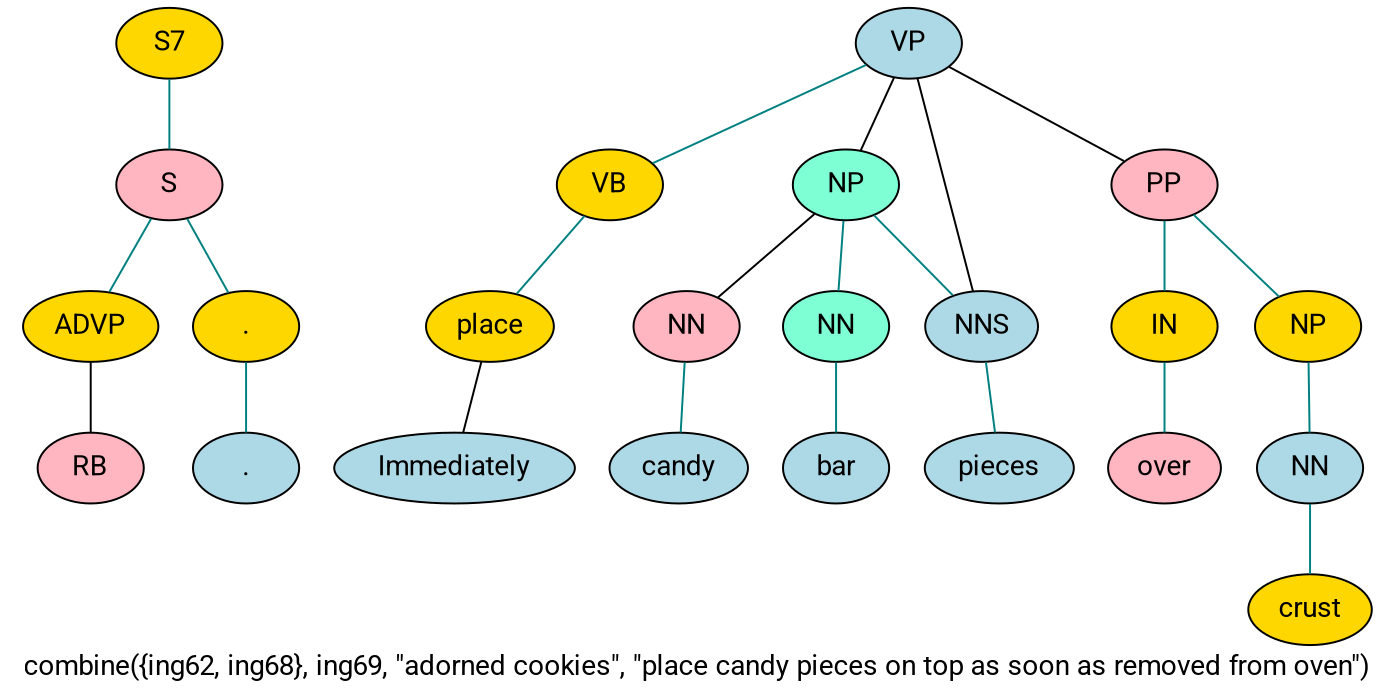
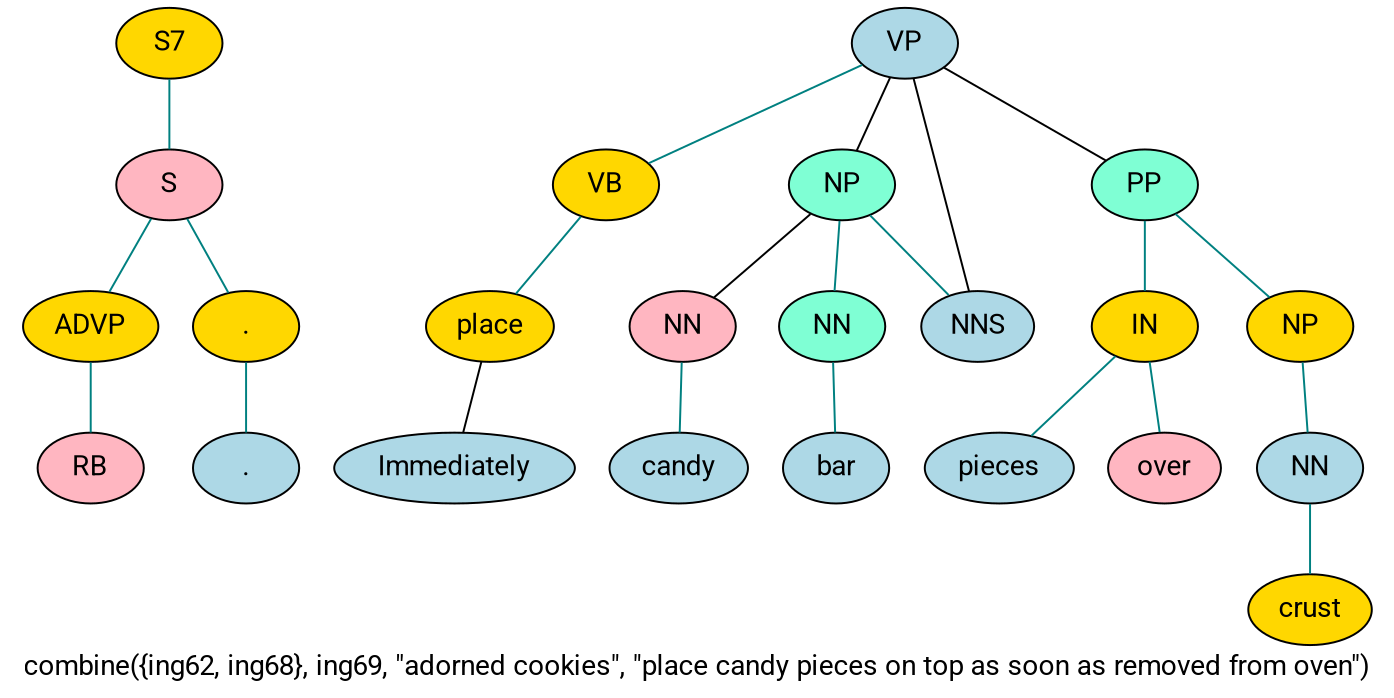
  graph {
    fontname=Roboto
    label="combine({ing62, ing68}, ing69, \"adorned cookies\", \"place candy pieces on top as soon as removed from oven\")"
    node [fillcolor=gold fontname=Roboto style=filled]
    edge [color=teal fontname=Roboto]
    n1 [label=S7]
    n2 [fillcolor=lightpink label=S]
    n3 [label=ADVP]
    n4 [label="."]
    n5 [fillcolor=lightpink label=RB]
    n6 [fillcolor=lightblue label=VP]
    n7 [label=VB]
    n8 [fillcolor=aquamarine label=NP]
-   n9 [fillcolor=lightpink label=PP]
+   n9 [fillcolor=aquamarine label=PP]
    n10 [fillcolor=lightblue label="."]
    n11 [fillcolor=lightblue label=Immediately]
    n12 [label=place]
    n13 [fillcolor=lightpink label=NN]
    n14 [fillcolor=aquamarine label=NN]
    n15 [fillcolor=lightblue label=NNS]
    n16 [label=IN]
    n17 [label=NP]
    n18 [fillcolor=lightblue label=candy]
    n19 [fillcolor=lightblue label=bar]
    n20 [fillcolor=lightblue label=pieces]
    n21 [fillcolor=lightpink label=over]
    n22 [fillcolor=lightblue label=NN]
    n23 [label=crust]
    n1 -- n2
    n2 -- n3
    n2 -- n4
-   n3 -- n5 [color=black]
+   n3 -- n5
    n4 -- n10
    n6 -- n7
    n6 -- n8 [color=black]
    n6 -- n9 [color=black]
    n7 -- n12
    n8 -- n13 [color=black]
    n8 -- n14
    n8 -- n15
    n9 -- n16
    n9 -- n17
    n12 -- n11 [color=black]
    n13 -- n18
    n14 -- n19
    n15 -- n6 [color=black]
-   n15 -- n20
+   n16 -- n20
    n16 -- n21
    n17 -- n22
    n22 -- n23
  }
